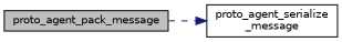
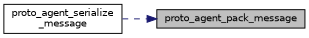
  digraph {
    rankdir=LR
    node [color=black fontname=Helvetica fontsize=10 shape=record style=filled]
    n1 [fillcolor=grey75 fontcolor=black height=0.2 label=proto_agent_pack_message width=0.4]
    n2 [fillcolor=white height=0.2 label="proto_agent_serialize\l_message" width=0.4]
-   n1 -> n2 [color=midnightblue fontname=Helvetica fontsize=10 labelfontname=Helvetica labelfontsize=10 style=dashed]
+   n2 -> n1 [color=midnightblue fontname=Helvetica fontsize=10 labelfontname=Helvetica labelfontsize=10 style=dashed]
  }
